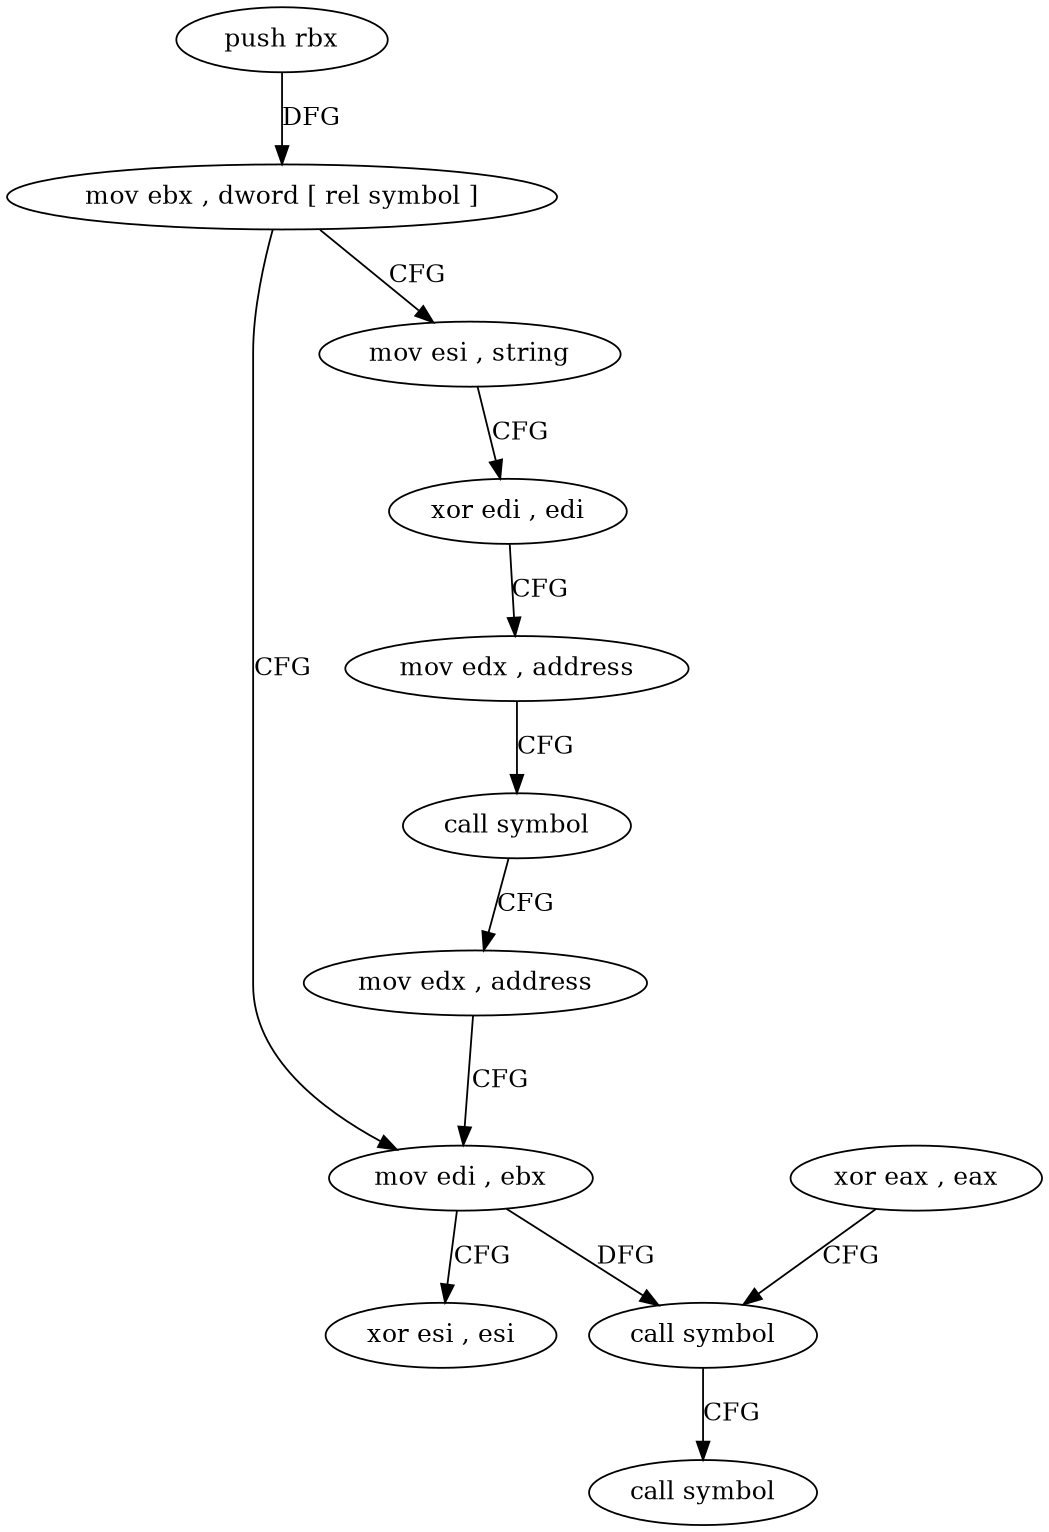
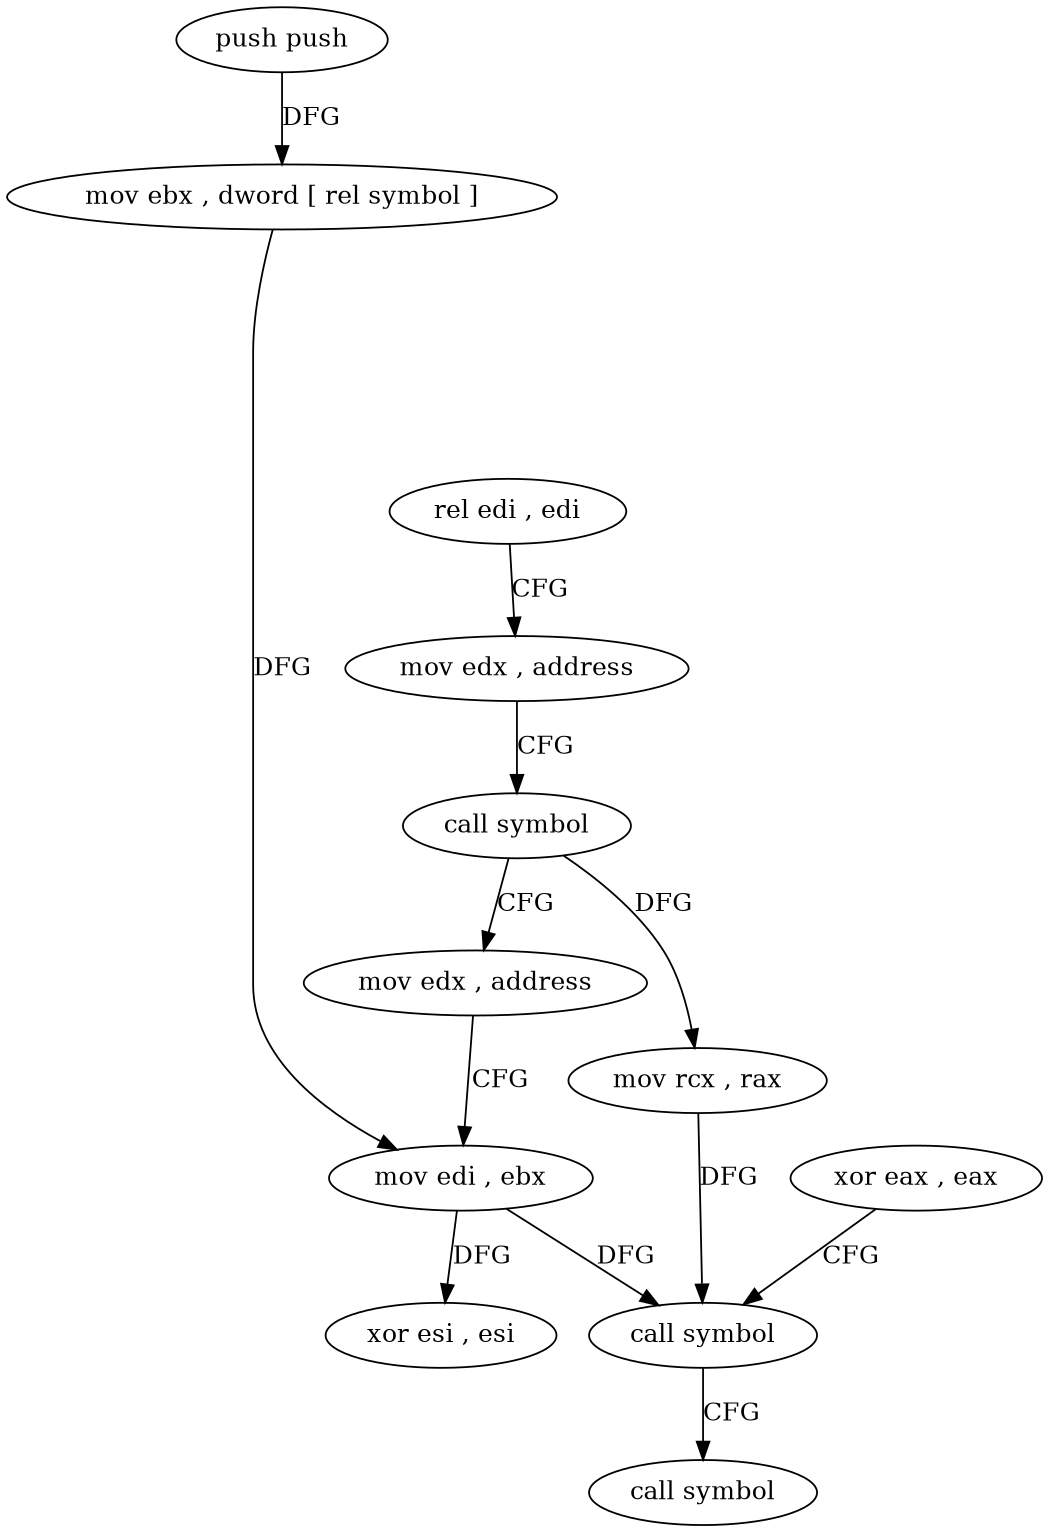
  digraph {
-   n1 [label="push rbx"]
+   n1 [label="push push"]
    n2 [label="mov ebx , dword [ rel symbol ]"]
-   n3 [label="mov esi , string"]
    n4 [label="mov edi , ebx"]
-   n5 [label="xor edi , edi"]
+   n5 [label="rel edi , edi"]
    n6 [label="xor esi , esi"]
    n7 [label="call symbol"]
    n8 [label="mov edx , address"]
    n9 [label="call symbol"]
    n10 [label="mov edx , address"]
+   n11 [label="mov rcx , rax"]
    n12 [label="call symbol"]
    n13 [label="xor eax , eax"]
    n1 -> n2 [label=DFG]
-   n2 -> n3 [label=CFG]
-   n2 -> n4 [label=CFG]
-   n3 -> n5 [label=CFG]
-   n4 -> n6 [label=CFG]
+   n2 -> n4 [label=DFG]
+   n4 -> n6 [label=DFG]
    n4 -> n7 [label=DFG]
    n5 -> n8 [label=CFG]
    n7 -> n12 [label=CFG]
    n8 -> n9 [label=CFG]
    n9 -> n10 [label=CFG]
+   n9 -> n11 [label=DFG]
    n10 -> n4 [label=CFG]
+   n11 -> n7 [label=DFG]
    n13 -> n7 [label=CFG]
  }
